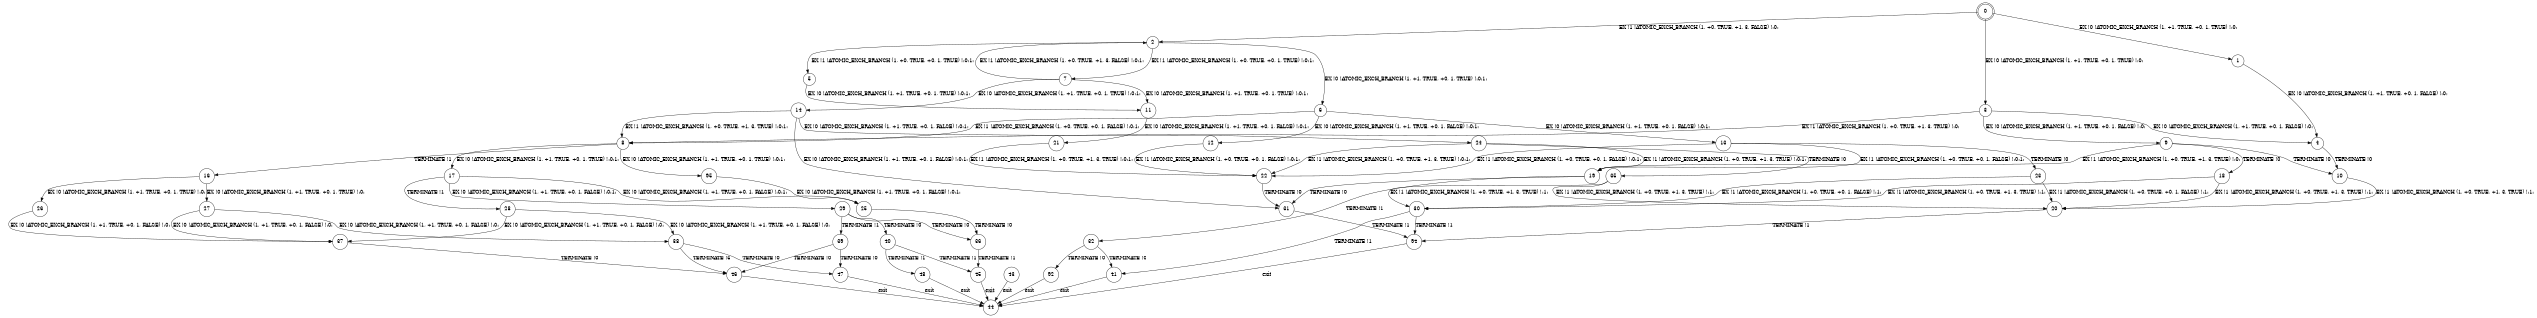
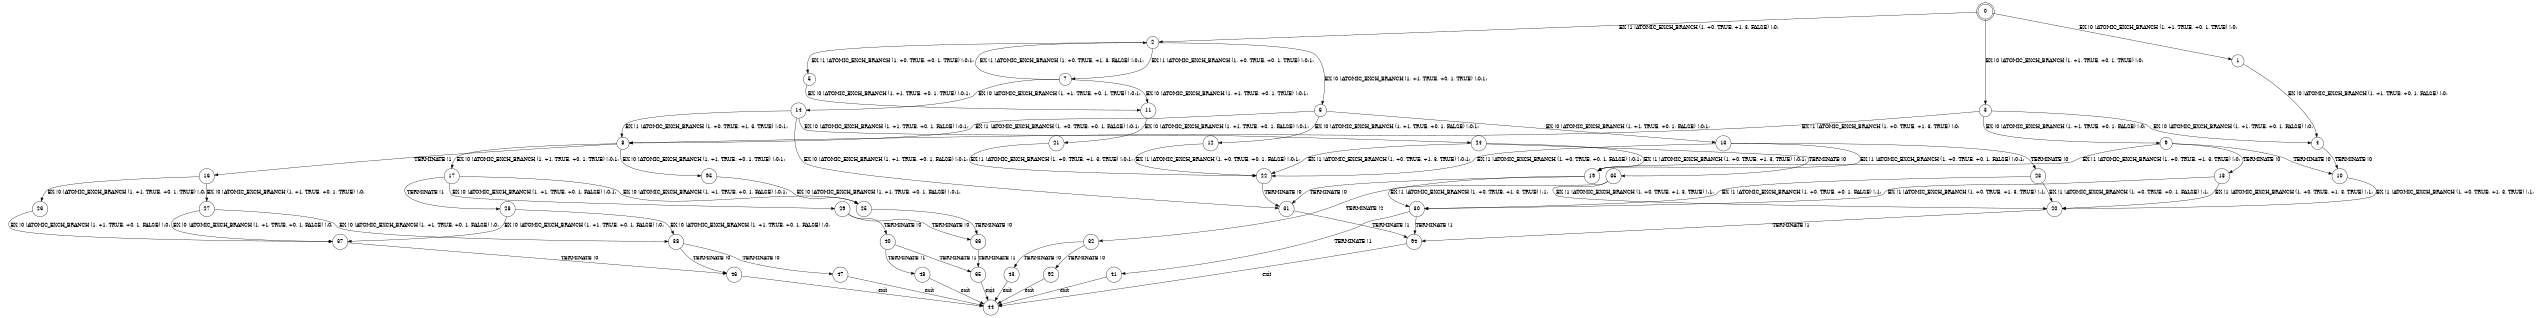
  digraph {
    node [shape=circle]
    0 [peripheries=2]
    1
    2
    3
    4
    5
    6
    7
    8
    9
    10
    11
    12
    13
    14
    n16 [label=95]
    16
    17
    18
    19
    20
    21
    22
    23
    24
    31
    25
    26
    27
    28
    29
    30
    32
    n34 [label=94]
    35
    36
    37
    38
-   39
    40
    41
    n42 [label=92]
    43
    44
-   45
+   45 [label=65]
    46
    47
    48
    0 -> 1 [label="EX !0 !ATOMIC_EXCH_BRANCH (1, +1, TRUE, +0, 1, TRUE) !:0:"]
    0 -> 2 [label="EX !1 !ATOMIC_EXCH_BRANCH (1, +0, TRUE, +1, 3, FALSE) !:0:"]
    0 -> 3 [label="EX !0 !ATOMIC_EXCH_BRANCH (1, +1, TRUE, +0, 1, TRUE) !:0:"]
    1 -> 4 [label="EX !0 !ATOMIC_EXCH_BRANCH (1, +1, TRUE, +0, 1, FALSE) !:0:"]
    2 -> 5 [label="EX !1 !ATOMIC_EXCH_BRANCH (1, +0, TRUE, +0, 1, TRUE) !:0:1:"]
    2 -> 6 [label="EX !0 !ATOMIC_EXCH_BRANCH (1, +1, TRUE, +0, 1, TRUE) !:0:1:"]
    2 -> 7 [label="EX !1 !ATOMIC_EXCH_BRANCH (1, +0, TRUE, +0, 1, TRUE) !:0:1:"]
    3 -> 4 [label="EX !0 !ATOMIC_EXCH_BRANCH (1, +1, TRUE, +0, 1, FALSE) !:0:"]
    3 -> 8 [label="EX !1 !ATOMIC_EXCH_BRANCH (1, +0, TRUE, +1, 3, TRUE) !:0:"]
    3 -> 9 [label="EX !0 !ATOMIC_EXCH_BRANCH (1, +1, TRUE, +0, 1, FALSE) !:0:"]
    4 -> 10 [label="TERMINATE !0"]
    5 -> 11 [label="EX !0 !ATOMIC_EXCH_BRANCH (1, +1, TRUE, +0, 1, TRUE) !:0:1:"]
    6 -> 8 [label="EX !1 !ATOMIC_EXCH_BRANCH (1, +0, TRUE, +0, 1, FALSE) !:0:1:"]
    6 -> 12 [label="EX !0 !ATOMIC_EXCH_BRANCH (1, +1, TRUE, +0, 1, FALSE) !:0:1:"]
    6 -> 13 [label="EX !0 !ATOMIC_EXCH_BRANCH (1, +1, TRUE, +0, 1, FALSE) !:0:1:"]
    7 -> 2 [label="EX !1 !ATOMIC_EXCH_BRANCH (1, +0, TRUE, +1, 3, FALSE) !:0:1:"]
    7 -> 11 [label="EX !0 !ATOMIC_EXCH_BRANCH (1, +1, TRUE, +0, 1, TRUE) !:0:1:"]
    7 -> 14 [label="EX !0 !ATOMIC_EXCH_BRANCH (1, +1, TRUE, +0, 1, TRUE) !:0:1:"]
    8 -> n16 [label="EX !0 !ATOMIC_EXCH_BRANCH (1, +1, TRUE, +0, 1, TRUE) !:0:1:"]
    8 -> 16 [label="TERMINATE !1"]
    8 -> 17 [label="EX !0 !ATOMIC_EXCH_BRANCH (1, +1, TRUE, +0, 1, TRUE) !:0:1:"]
    9 -> 10 [label="TERMINATE !0"]
    9 -> 18 [label="TERMINATE !0"]
    9 -> 19 [label="EX !1 !ATOMIC_EXCH_BRANCH (1, +0, TRUE, +1, 3, TRUE) !:0:"]
    10 -> 20 [label="EX !1 !ATOMIC_EXCH_BRANCH (1, +0, TRUE, +1, 3, TRUE) !:1:"]
    11 -> 21 [label="EX !0 !ATOMIC_EXCH_BRANCH (1, +1, TRUE, +0, 1, FALSE) !:0:1:"]
    12 -> 22 [label="EX !1 !ATOMIC_EXCH_BRANCH (1, +0, TRUE, +0, 1, FALSE) !:0:1:"]
    13 -> 19 [label="EX !1 !ATOMIC_EXCH_BRANCH (1, +0, TRUE, +0, 1, FALSE) !:0:1:"]
    13 -> 22 [label="EX !1 !ATOMIC_EXCH_BRANCH (1, +0, TRUE, +0, 1, FALSE) !:0:1:"]
    13 -> 23 [label="TERMINATE !0"]
    14 -> 8 [label="EX !1 !ATOMIC_EXCH_BRANCH (1, +0, TRUE, +1, 3, TRUE) !:0:1:"]
    14 -> 24 [label="EX !0 !ATOMIC_EXCH_BRANCH (1, +1, TRUE, +0, 1, FALSE) !:0:1:"]
    14 -> 31 [label="EX !0 !ATOMIC_EXCH_BRANCH (1, +1, TRUE, +0, 1, FALSE) !:0:1:"]
    n16 -> 25 [label="EX !0 !ATOMIC_EXCH_BRANCH (1, +1, TRUE, +0, 1, FALSE) !:0:1:"]
    16 -> 26 [label="EX !0 !ATOMIC_EXCH_BRANCH (1, +1, TRUE, +0, 1, TRUE) !:0:"]
    16 -> 27 [label="EX !0 !ATOMIC_EXCH_BRANCH (1, +1, TRUE, +0, 1, TRUE) !:0:"]
    17 -> 25 [label="EX !0 !ATOMIC_EXCH_BRANCH (1, +1, TRUE, +0, 1, FALSE) !:0:1:"]
    17 -> 28 [label="TERMINATE !1"]
    17 -> 29 [label="EX !0 !ATOMIC_EXCH_BRANCH (1, +1, TRUE, +0, 1, FALSE) !:0:1:"]
    18 -> 20 [label="EX !1 !ATOMIC_EXCH_BRANCH (1, +0, TRUE, +1, 3, TRUE) !:1:"]
    18 -> 30 [label="EX !1 !ATOMIC_EXCH_BRANCH (1, +0, TRUE, +1, 3, TRUE) !:1:"]
    19 -> 31 [label="TERMINATE !0"]
-   19 -> 32 [label="TERMINATE !1"]
+   19 -> 32 [label="TERMINATE !2"]
    20 -> n34 [label="TERMINATE !1"]
    21 -> 22 [label="EX !1 !ATOMIC_EXCH_BRANCH (1, +0, TRUE, +1, 3, TRUE) !:0:1:"]
    22 -> 31 [label="TERMINATE !0"]
    23 -> 20 [label="EX !1 !ATOMIC_EXCH_BRANCH (1, +0, TRUE, +0, 1, FALSE) !:1:"]
    23 -> 30 [label="EX !1 !ATOMIC_EXCH_BRANCH (1, +0, TRUE, +0, 1, FALSE) !:1:"]
    24 -> 19 [label="EX !1 !ATOMIC_EXCH_BRANCH (1, +0, TRUE, +1, 3, TRUE) !:0:1:"]
    24 -> 22 [label="EX !1 !ATOMIC_EXCH_BRANCH (1, +0, TRUE, +1, 3, TRUE) !:0:1:"]
    24 -> 35 [label="TERMINATE !0"]
    31 -> n34 [label="TERMINATE !1"]
    25 -> 36 [label="TERMINATE !0"]
    26 -> 37 [label="EX !0 !ATOMIC_EXCH_BRANCH (1, +1, TRUE, +0, 1, FALSE) !:0:"]
    27 -> 37 [label="EX !0 !ATOMIC_EXCH_BRANCH (1, +1, TRUE, +0, 1, FALSE) !:0:"]
    27 -> 38 [label="EX !0 !ATOMIC_EXCH_BRANCH (1, +1, TRUE, +0, 1, FALSE) !:0:"]
    28 -> 37 [label="EX !0 !ATOMIC_EXCH_BRANCH (1, +1, TRUE, +0, 1, FALSE) !:0:"]
    28 -> 38 [label="EX !0 !ATOMIC_EXCH_BRANCH (1, +1, TRUE, +0, 1, FALSE) !:0:"]
    29 -> 36 [label="TERMINATE !0"]
-   29 -> 39 [label="TERMINATE !1"]
    29 -> 40 [label="TERMINATE !0"]
    30 -> n34 [label="TERMINATE !1"]
    30 -> 41 [label="TERMINATE !1"]
    32 -> n42 [label="TERMINATE !0"]
-   32 -> 41 [label="TERMINATE !0"]
+   32 -> 43 [label="TERMINATE !0"]
    n34 -> 44 [label=exit]
    35 -> 20 [label="EX !1 !ATOMIC_EXCH_BRANCH (1, +0, TRUE, +1, 3, TRUE) !:1:"]
    35 -> 30 [label="EX !1 !ATOMIC_EXCH_BRANCH (1, +0, TRUE, +1, 3, TRUE) !:1:"]
    36 -> 45 [label="TERMINATE !1"]
    37 -> 46 [label="TERMINATE !0"]
-   38 -> 46 [label="TERMINATE !5"]
+   38 -> 46 [label="TERMINATE !0"]
    38 -> 47 [label="TERMINATE !0"]
-   39 -> 46 [label="TERMINATE !0"]
-   39 -> 47 [label="TERMINATE !0"]
    40 -> 45 [label="TERMINATE !1"]
    40 -> 48 [label="TERMINATE !1"]
    41 -> 44 [label=exit]
    n42 -> 44 [label=exit]
    43 -> 44 [label=exit]
    45 -> 44 [label=exit]
    46 -> 44 [label=exit]
    47 -> 44 [label=exit]
    48 -> 44 [label=exit]
  }
